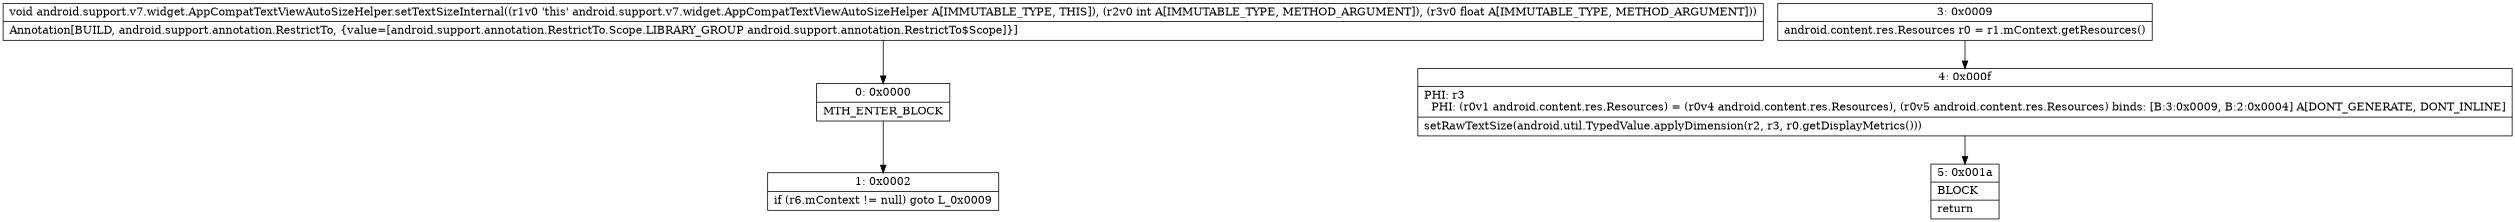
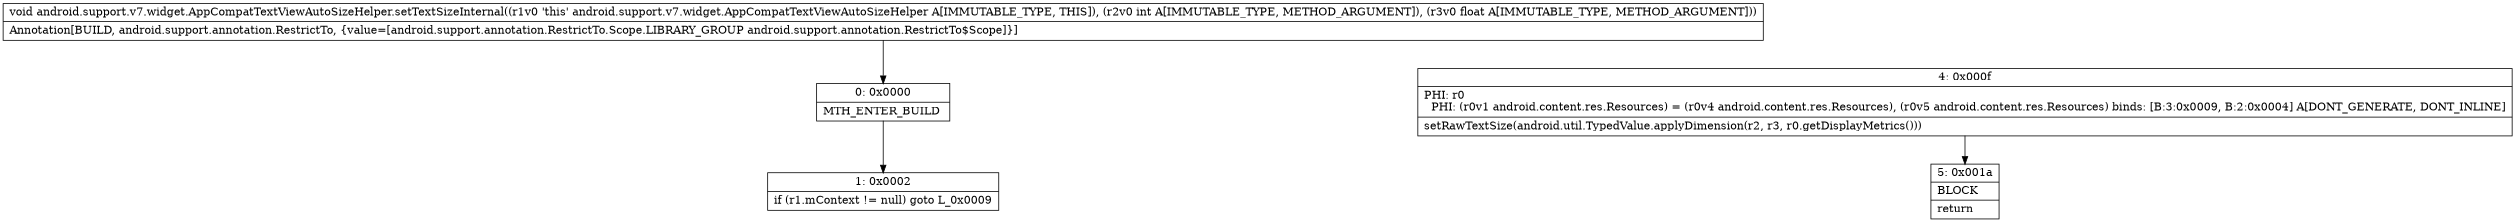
  digraph {
    node [shape=record]
-   n1 [label="{0\:\ 0x0000|MTH_ENTER_BLOCK\l}"]
-   n2 [label="{1\:\ 0x0002|if (r6.mContext != null) goto L_0x0009\l}"]
-   n3 [label="{3\:\ 0x0009|android.content.res.Resources r0 = r1.mContext.getResources()\l}"]
-   n4 [label="{4\:\ 0x000f|PHI: r3 \l  PHI: (r0v1 android.content.res.Resources) = (r0v4 android.content.res.Resources), (r0v5 android.content.res.Resources) binds: [B:3:0x0009, B:2:0x0004] A[DONT_GENERATE, DONT_INLINE]\l|setRawTextSize(android.util.TypedValue.applyDimension(r2, r3, r0.getDisplayMetrics()))\l}"]
+   n1 [label="{0\:\ 0x0000|MTH_ENTER_BUILD\l}"]
+   n2 [label="{1\:\ 0x0002|if (r1.mContext != null) goto L_0x0009\l}"]
+   n4 [label="{4\:\ 0x000f|PHI: r0 \l  PHI: (r0v1 android.content.res.Resources) = (r0v4 android.content.res.Resources), (r0v5 android.content.res.Resources) binds: [B:3:0x0009, B:2:0x0004] A[DONT_GENERATE, DONT_INLINE]\l|setRawTextSize(android.util.TypedValue.applyDimension(r2, r3, r0.getDisplayMetrics()))\l}"]
    n5 [label="{5\:\ 0x001a|BLOCK\l|return\l}"]
    n6 [label="{void android.support.v7.widget.AppCompatTextViewAutoSizeHelper.setTextSizeInternal((r1v0 'this' android.support.v7.widget.AppCompatTextViewAutoSizeHelper A[IMMUTABLE_TYPE, THIS]), (r2v0 int A[IMMUTABLE_TYPE, METHOD_ARGUMENT]), (r3v0 float A[IMMUTABLE_TYPE, METHOD_ARGUMENT]))  | Annotation[BUILD, android.support.annotation.RestrictTo, \{value=[android.support.annotation.RestrictTo.Scope.LIBRARY_GROUP android.support.annotation.RestrictTo$Scope]\}]\l}"]
    n1 -> n2
-   n3 -> n4
    n4 -> n5
    n6 -> n1
  }
